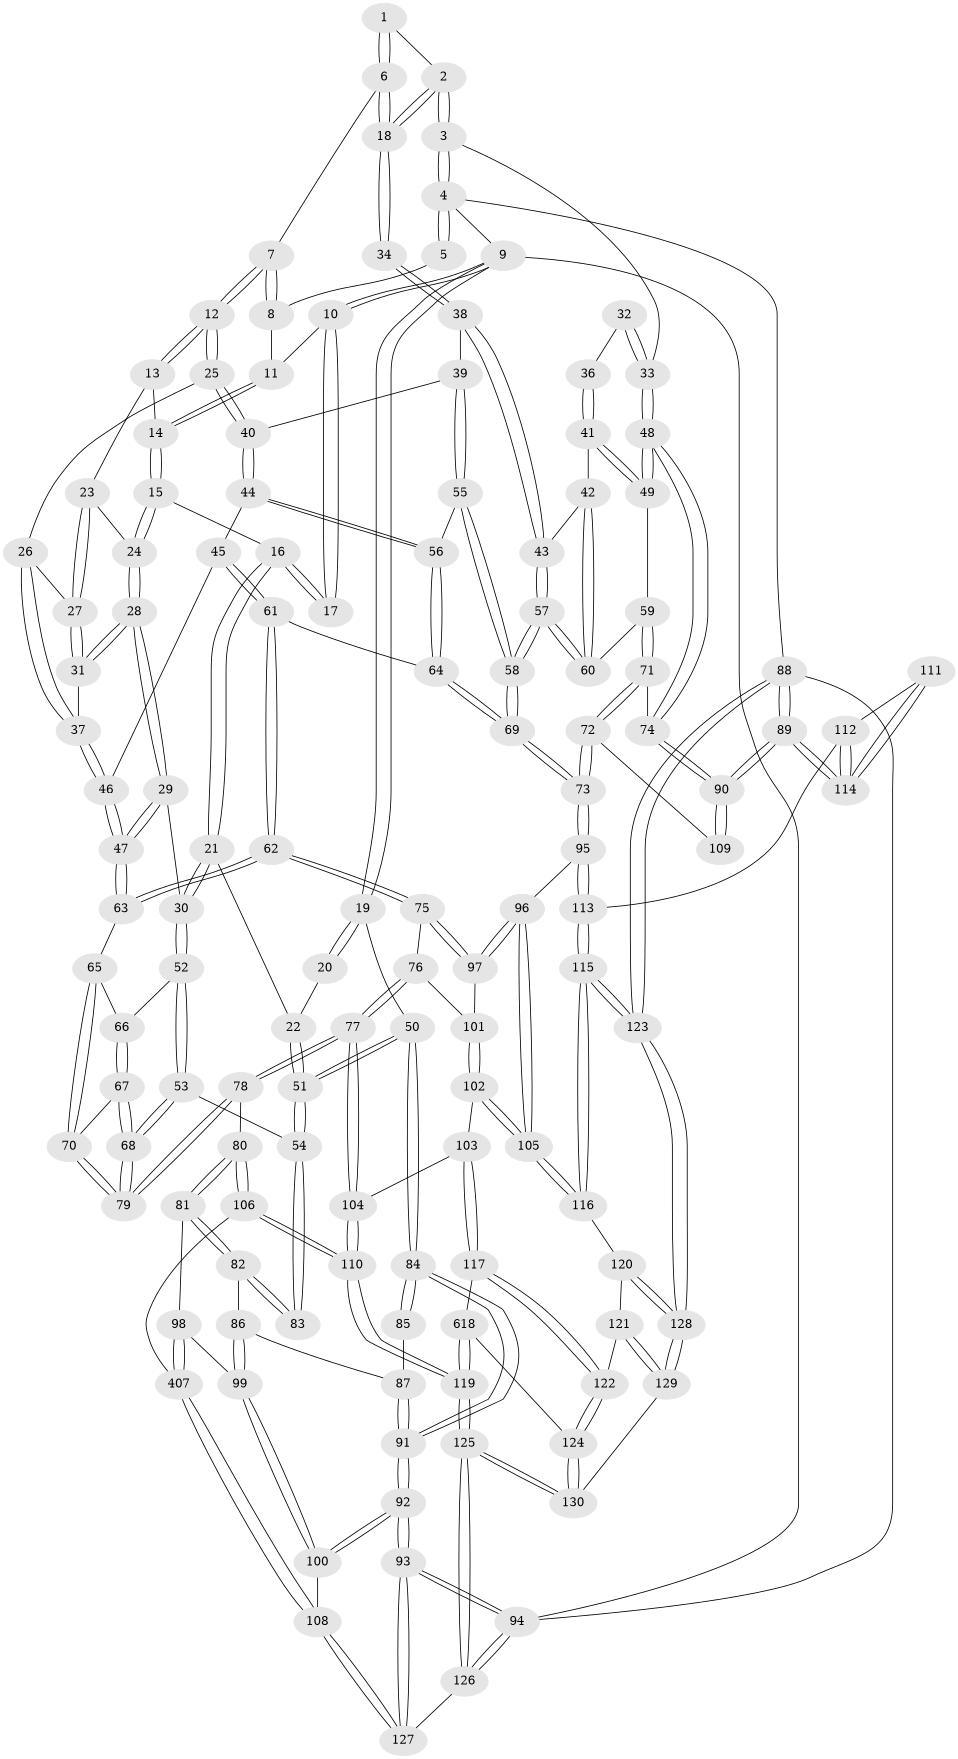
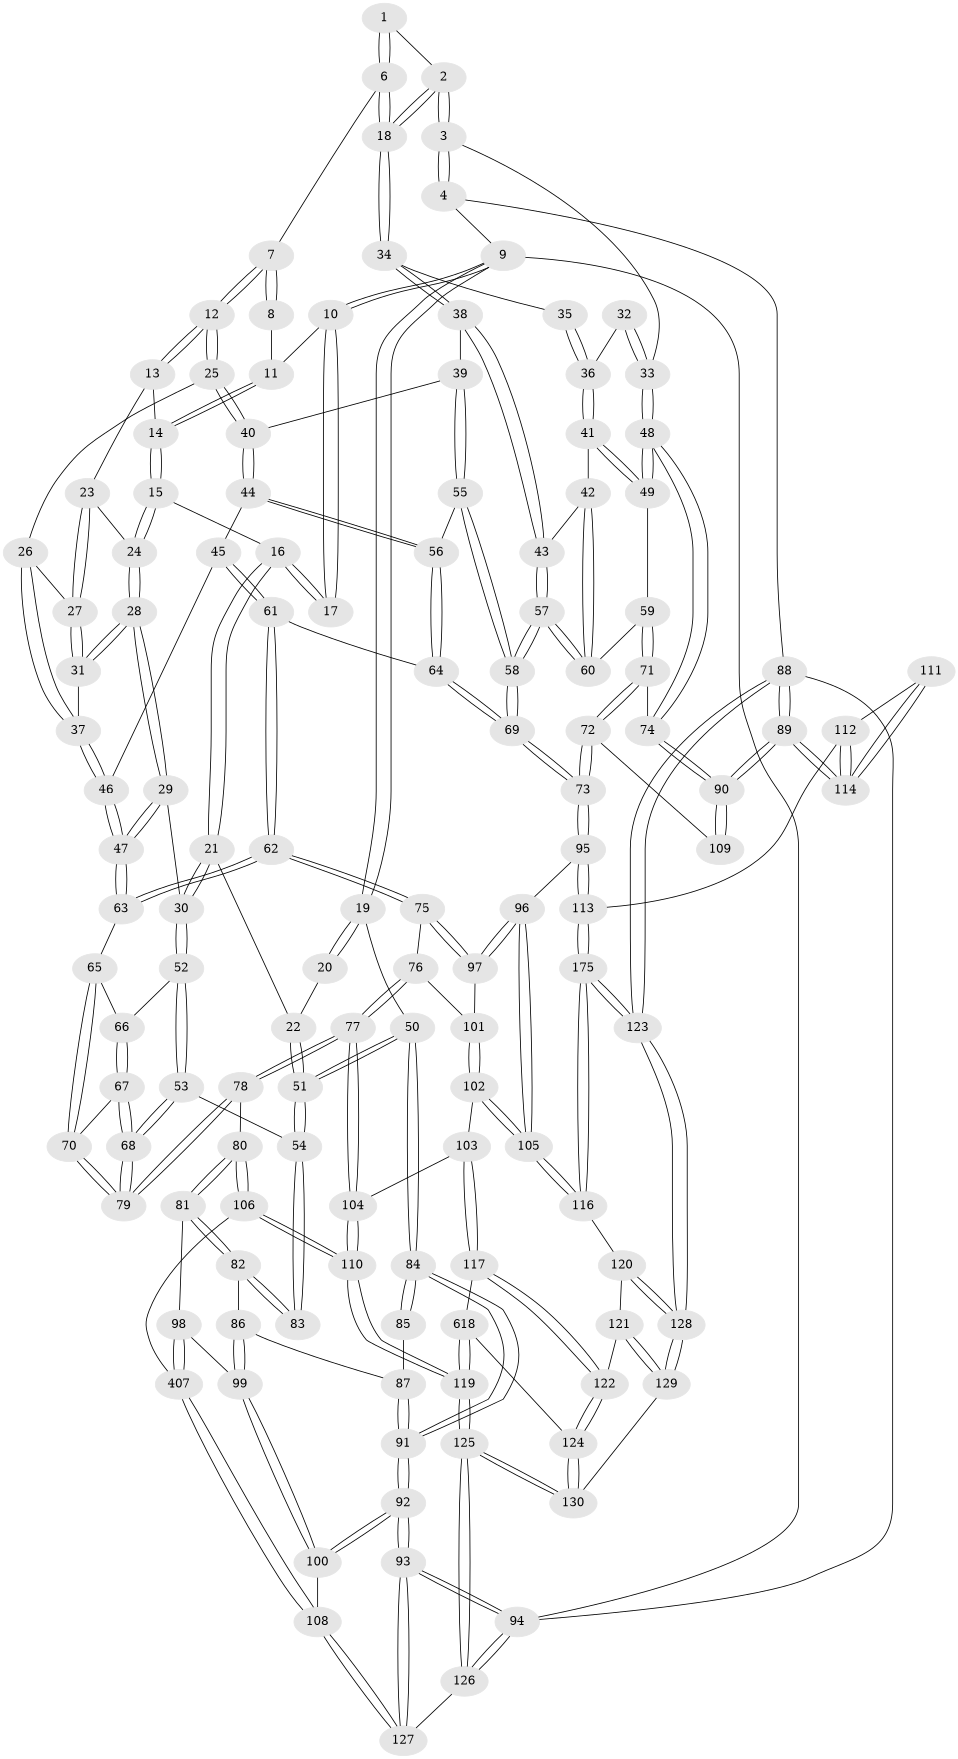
  graph {
    node [color=gray90 style=filled]
    1
    2
    6
    3
    18
    7
    4
    33
    34
-   5
    9
    88
    48
    8
    10
    19
    94
    89
    123
    11
    12
    13
    25
    14
    17
    20
    50
    126
    15
    23
    26
    40
    24
    27
    16
    21
    28
    22
    30
+   35
    38
    51
    84
    52
    54
    31
    29
    37
    44
    46
    47
    63
    53
    66
    32
    36
    41
    49
    74
    39
    43
    42
    55
    57
    56
    58
    45
    60
    59
    61
    64
    62
    65
    90
    71
    85
    91
    83
    68
    67
    79
    69
    73
    72
    75
    76
    97
    70
    95
    109
    96
    113
    77
    101
    78
    104
    102
    80
    110
    81
    106
    82
    98
    n104 [label=407]
    86
    99
    87
    92
    100
    114
    128
    93
    127
    108
    105
-   115
+   115 [label=175]
    116
    103
    117
    n120 [label=618]
    122
    119
    120
    111
    112
    125
    121
    124
    130
    129
    1 -- 2
    1 -- 6
    1 -- 6
    2 -- 3
    2 -- 3
    2 -- 18
    2 -- 18
    6 -- 18
    6 -- 18
    6 -- 7
    3 -- 4
    3 -- 4
    3 -- 33
    18 -- 34
    18 -- 34
    7 -- 8
    7 -- 8
    7 -- 12
    7 -- 12
-   4 -- 5
-   4 -- 5
    4 -- 9
    4 -- 88
    33 -- 48
    33 -- 48
+   34 -- 35
    34 -- 38
    34 -- 38
-   5 -- 8
    9 -- 10
    9 -- 10
    9 -- 19
    9 -- 19
    9 -- 94
    88 -- 94
    88 -- 89
    88 -- 89
    88 -- 123
    88 -- 123
    48 -- 49
    48 -- 49
    48 -- 74
    48 -- 74
    8 -- 11
    10 -- 11
    10 -- 17
    10 -- 17
    19 -- 20
    19 -- 20
    19 -- 50
    94 -- 126
    94 -- 126
    89 -- 90
    89 -- 90
    89 -- 114
    89 -- 114
    123 -- 128
    123 -- 128
    11 -- 14
    11 -- 14
    12 -- 13
    12 -- 13
    12 -- 25
    12 -- 25
    13 -- 14
    13 -- 23
    25 -- 26
    25 -- 40
    25 -- 40
    14 -- 15
    14 -- 15
    20 -- 22
    50 -- 51
    50 -- 51
    50 -- 84
    50 -- 84
    126 -- 127
    15 -- 24
    15 -- 24
    15 -- 16
    23 -- 24
    23 -- 27
    23 -- 27
    26 -- 27
    26 -- 37
    26 -- 37
    40 -- 44
    40 -- 44
    24 -- 28
    24 -- 28
    27 -- 31
    27 -- 31
    16 -- 17
    16 -- 17
    16 -- 21
    16 -- 21
    21 -- 22
    21 -- 30
    21 -- 30
    28 -- 31
    28 -- 31
    28 -- 29
    28 -- 29
    22 -- 51
    22 -- 51
    30 -- 52
    30 -- 52
+   35 -- 36
+   35 -- 36
    38 -- 39
    38 -- 43
    38 -- 43
    51 -- 54
    51 -- 54
    84 -- 85
    84 -- 85
    84 -- 91
    84 -- 91
    52 -- 53
    52 -- 53
    52 -- 66
    54 -- 83
    54 -- 83
    31 -- 37
    29 -- 30
    29 -- 47
    29 -- 47
    37 -- 46
    37 -- 46
    44 -- 56
    44 -- 56
    44 -- 45
    46 -- 47
    46 -- 47
    47 -- 63
    47 -- 63
    63 -- 65
    53 -- 54
    53 -- 68
    53 -- 68
    66 -- 67
    66 -- 67
    32 -- 33
    32 -- 33
    32 -- 36
    36 -- 41
    36 -- 41
    41 -- 49
    41 -- 49
    41 -- 42
    49 -- 59
    74 -- 90
    74 -- 90
    39 -- 40
    39 -- 55
    39 -- 55
    43 -- 57
    43 -- 57
    42 -- 43
    42 -- 60
    42 -- 60
    55 -- 56
    55 -- 58
    55 -- 58
    57 -- 58
    57 -- 58
    57 -- 60
    57 -- 60
    56 -- 64
    56 -- 64
    58 -- 69
    58 -- 69
    45 -- 46
    45 -- 61
    45 -- 61
    59 -- 60
    59 -- 71
    59 -- 71
    61 -- 64
    61 -- 62
    61 -- 62
    64 -- 69
    64 -- 69
    62 -- 63
    62 -- 63
    62 -- 75
    62 -- 75
    65 -- 66
    65 -- 70
    65 -- 70
    90 -- 109
    90 -- 109
    71 -- 74
    71 -- 72
    71 -- 72
    85 -- 87
    91 -- 92
    91 -- 92
    68 -- 79
    68 -- 79
    67 -- 68
    67 -- 68
    67 -- 70
    69 -- 73
    69 -- 73
    73 -- 95
    73 -- 95
    72 -- 73
    72 -- 73
    72 -- 109
    75 -- 76
    75 -- 97
    75 -- 97
    76 -- 77
    76 -- 77
    76 -- 101
    97 -- 101
    70 -- 79
    70 -- 79
    95 -- 96
    95 -- 113
    95 -- 113
    96 -- 97
    96 -- 97
    96 -- 105
    96 -- 105
    113 -- 115
    113 -- 115
    77 -- 78
    77 -- 78
    77 -- 104
    77 -- 104
    101 -- 102
    101 -- 102
    78 -- 79
    78 -- 79
    78 -- 80
    104 -- 110
    104 -- 110
    102 -- 105
    102 -- 105
    102 -- 103
    80 -- 81
    80 -- 81
    80 -- 106
    80 -- 106
    110 -- 119
    110 -- 119
    81 -- 82
    81 -- 82
    81 -- 98
    106 -- 110
    106 -- 110
    106 -- n104
    82 -- 83
    82 -- 83
    82 -- 86
    98 -- n104
    98 -- n104
    98 -- 99
    n104 -- 108
    n104 -- 108
    86 -- 99
    86 -- 99
    86 -- 87
    99 -- 100
    99 -- 100
    87 -- 91
    87 -- 91
    92 -- 100
    92 -- 100
    92 -- 93
    92 -- 93
    100 -- 108
    128 -- 129
    128 -- 129
    93 -- 94
    93 -- 94
    93 -- 127
    93 -- 127
    108 -- 127
    108 -- 127
    105 -- 116
    105 -- 116
    115 -- 123
    115 -- 123
    115 -- 116
    115 -- 116
    116 -- 120
    103 -- 104
    103 -- 117
    103 -- 117
    117 -- n120
    117 -- 122
    117 -- 122
    n120 -- 119
    n120 -- 119
    n120 -- 124
    122 -- 124
    122 -- 124
    119 -- 125
    119 -- 125
    120 -- 128
    120 -- 128
    120 -- 121
    111 -- 114
    111 -- 114
    111 -- 112
    112 -- 113
    112 -- 114
    112 -- 114
    125 -- 126
    125 -- 126
    125 -- 130
    125 -- 130
    121 -- 122
    121 -- 129
    121 -- 129
    124 -- 130
    124 -- 130
    129 -- 130
  }
